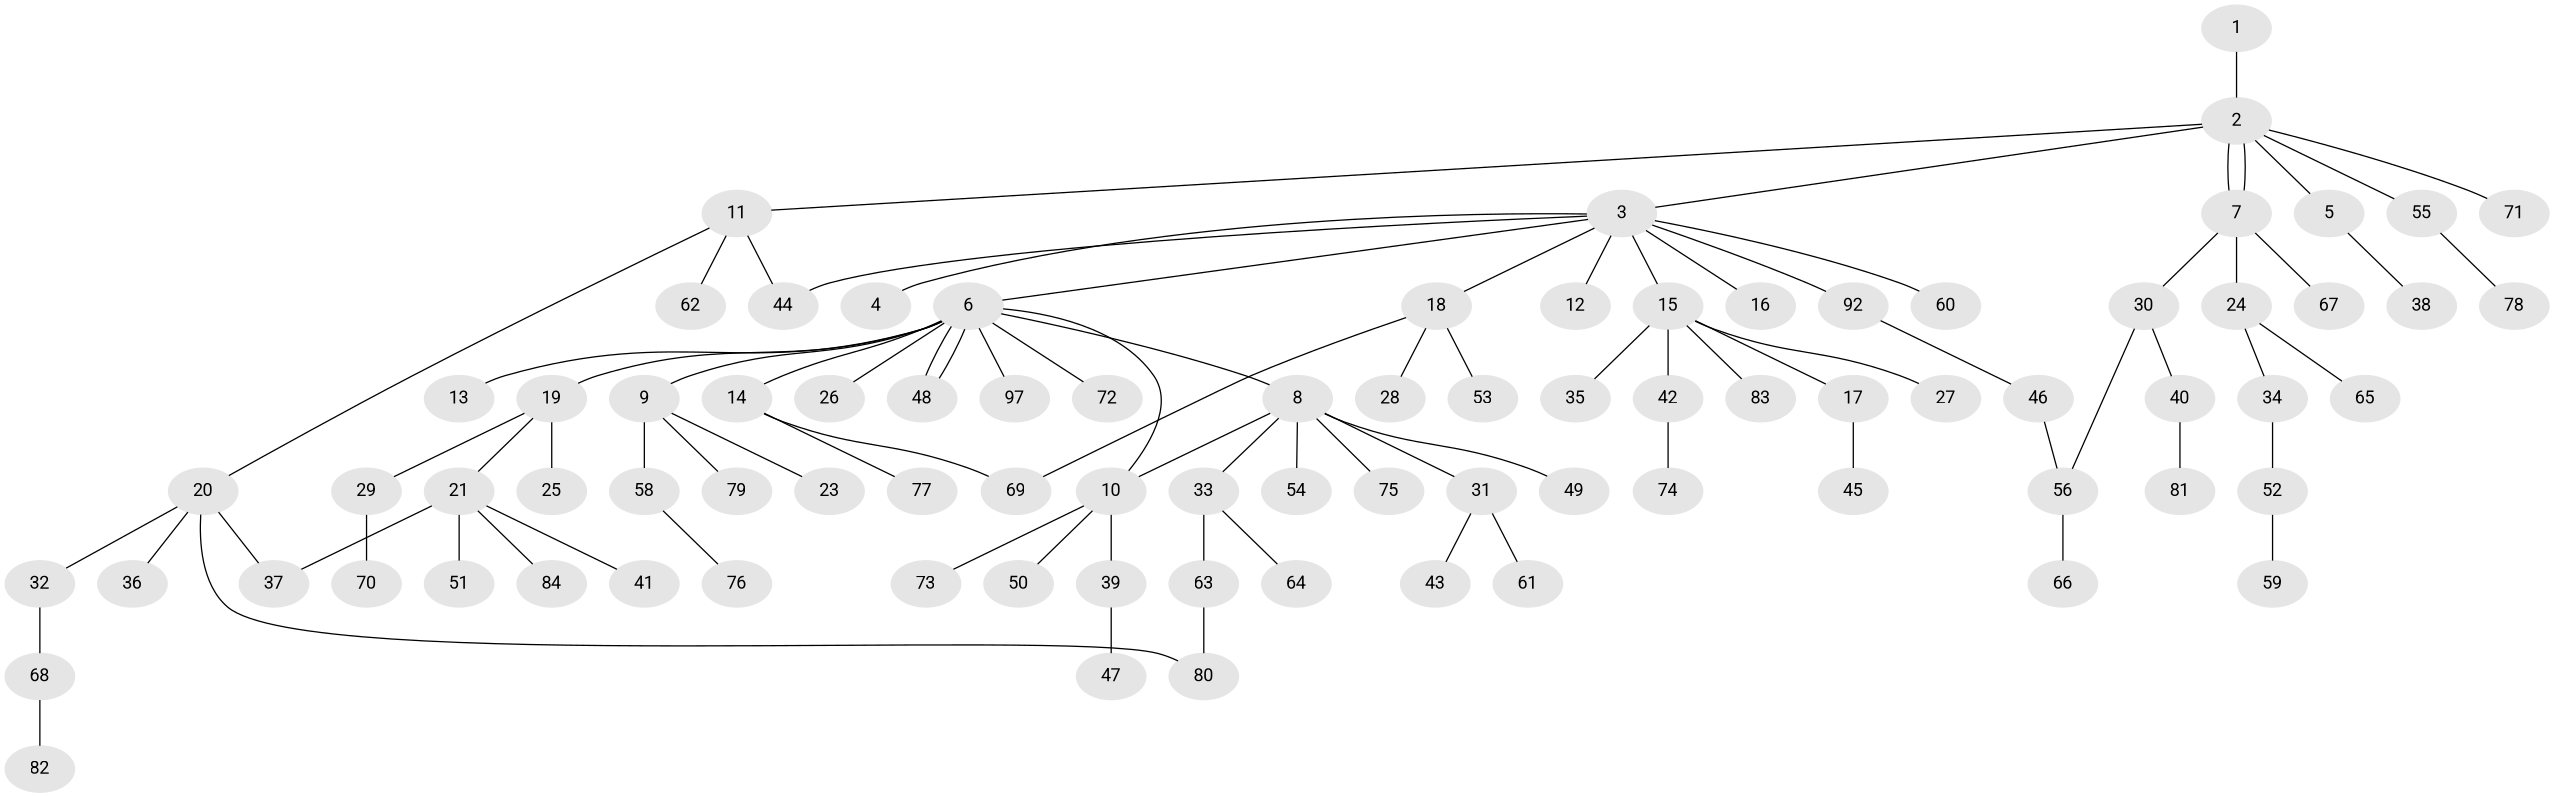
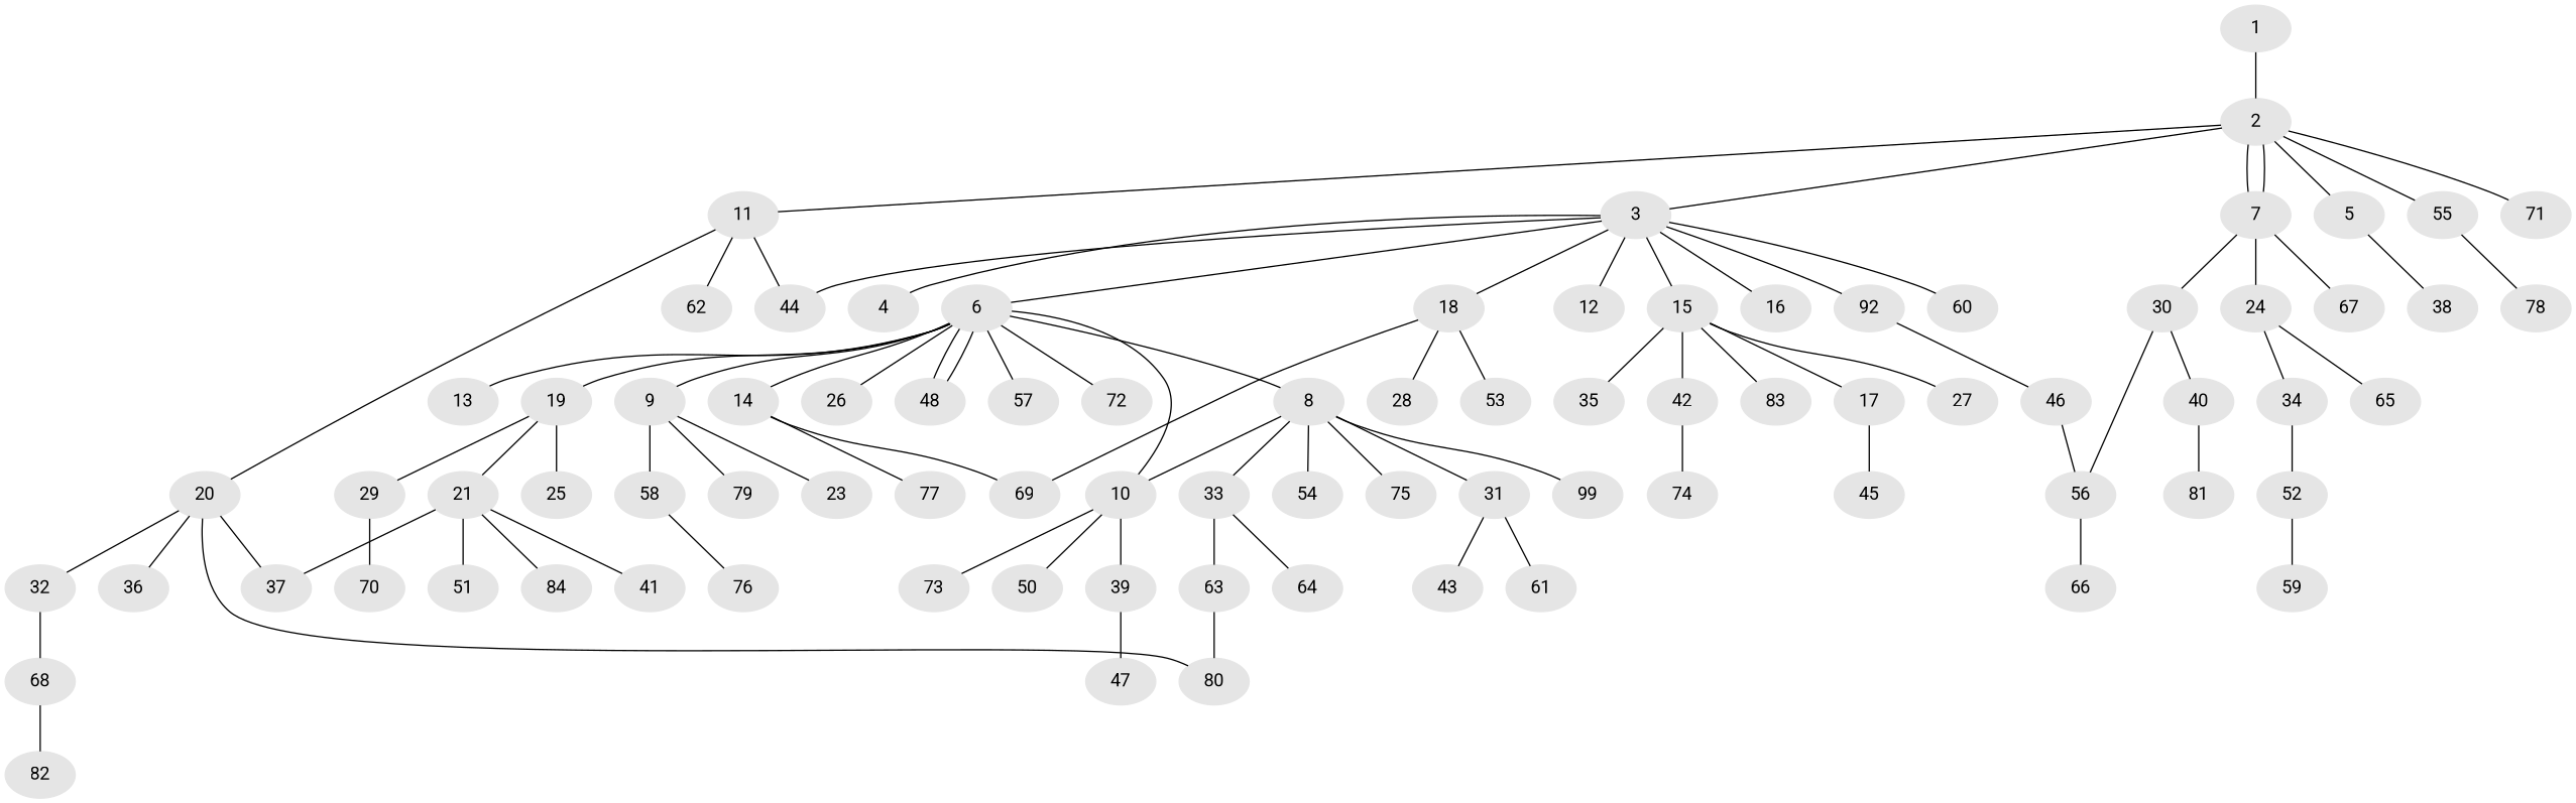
  graph {
    fontname=Roboto
    node [color=gray90 fontname=Roboto style=filled]
    edge [fontname=Roboto]
    1
    2
    3
    5
    7
    11
    55
    71
    4
    6
    12
    15
    16
    18
    n15 [label=92]
    44
    60
    38
    24
    30
    67
    20
    62
    78
    8
    9
    10
    13
    14
    19
    26
    48
-   57 [label=97]
+   57
    72
    17
    27
    35
    42
    83
    69
    28
    53
    46
    31
    33
-   49
+   49 [label=99]
    54
    75
    23
    58
    79
    39
    50
    73
    77
    21
    25
    29
    34
    65
    40
    56
    43
    61
    63
    64
    76
    47
    32
    36
    37
    80
    45
    74
    41
    51
    84
    70
    68
    52
    81
    66
    82
    59
    1 -- 2
    2 -- 3
    2 -- 5
    2 -- 7
    2 -- 7
    2 -- 11
    2 -- 55
    2 -- 71
    3 -- 4
    3 -- 6
    3 -- 12
    3 -- 15
    3 -- 16
    3 -- 18
    3 -- n15
    3 -- 44
    3 -- 60
    5 -- 38
    7 -- 24
    7 -- 30
    7 -- 67
    11 -- 44
    11 -- 20
    11 -- 62
    55 -- 78
    6 -- 8
    6 -- 9
    6 -- 10
    6 -- 13
    6 -- 14
    6 -- 19
    6 -- 26
    6 -- 48
    6 -- 48
    6 -- 57
    6 -- 72
    15 -- 17
    15 -- 27
    15 -- 35
    15 -- 42
    15 -- 83
    18 -- 69
    18 -- 28
    18 -- 53
    n15 -- 46
    24 -- 34
    24 -- 65
    30 -- 40
    30 -- 56
    20 -- 32
    20 -- 36
    20 -- 37
    20 -- 80
    8 -- 10
    8 -- 31
    8 -- 33
    8 -- 49
    8 -- 54
    8 -- 75
    9 -- 23
    9 -- 58
    9 -- 79
    10 -- 39
    10 -- 50
    10 -- 73
    14 -- 69
    14 -- 77
    19 -- 21
    19 -- 25
    19 -- 29
    17 -- 45
    42 -- 74
    46 -- 56
    31 -- 43
    31 -- 61
    33 -- 63
    33 -- 64
    58 -- 76
    39 -- 47
    21 -- 37
    21 -- 41
    21 -- 51
    21 -- 84
    29 -- 70
    34 -- 52
    40 -- 81
    56 -- 66
    63 -- 80
    32 -- 68
    68 -- 82
    52 -- 59
  }
